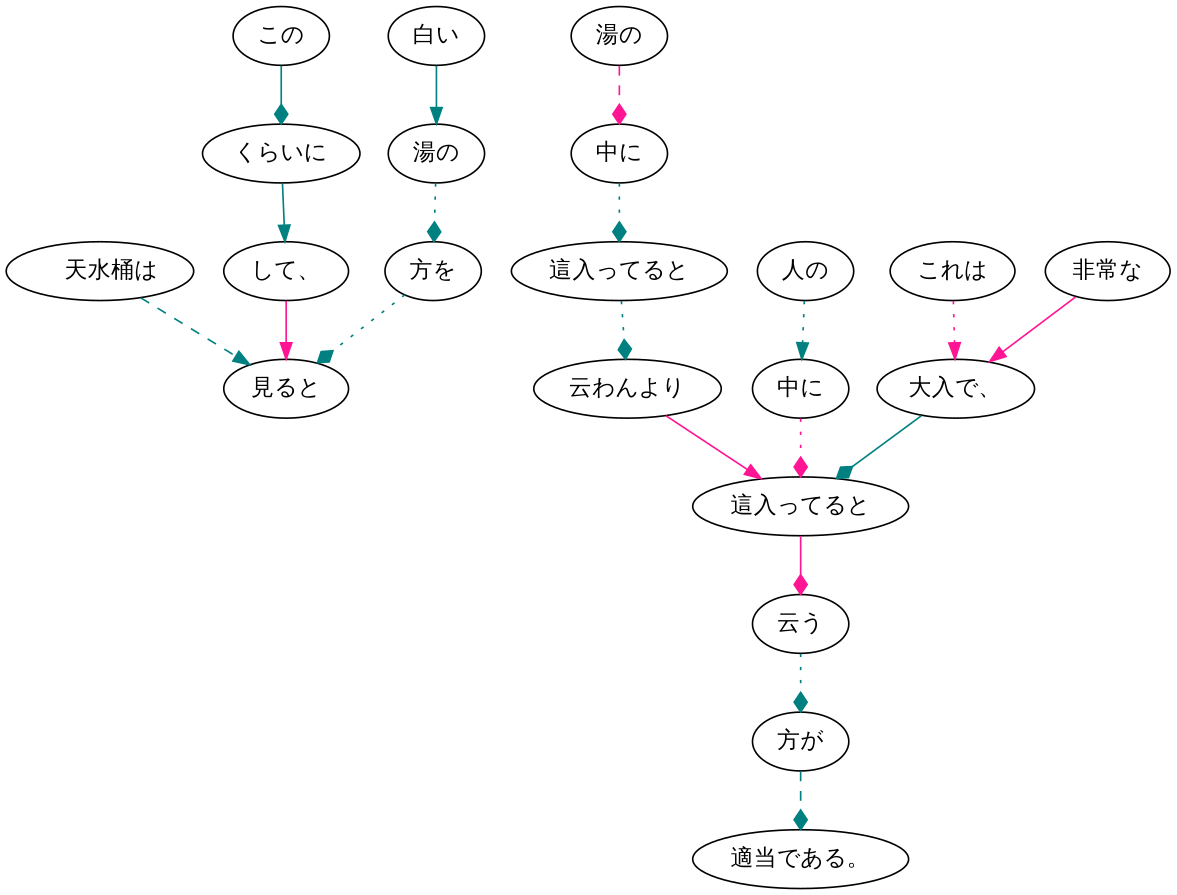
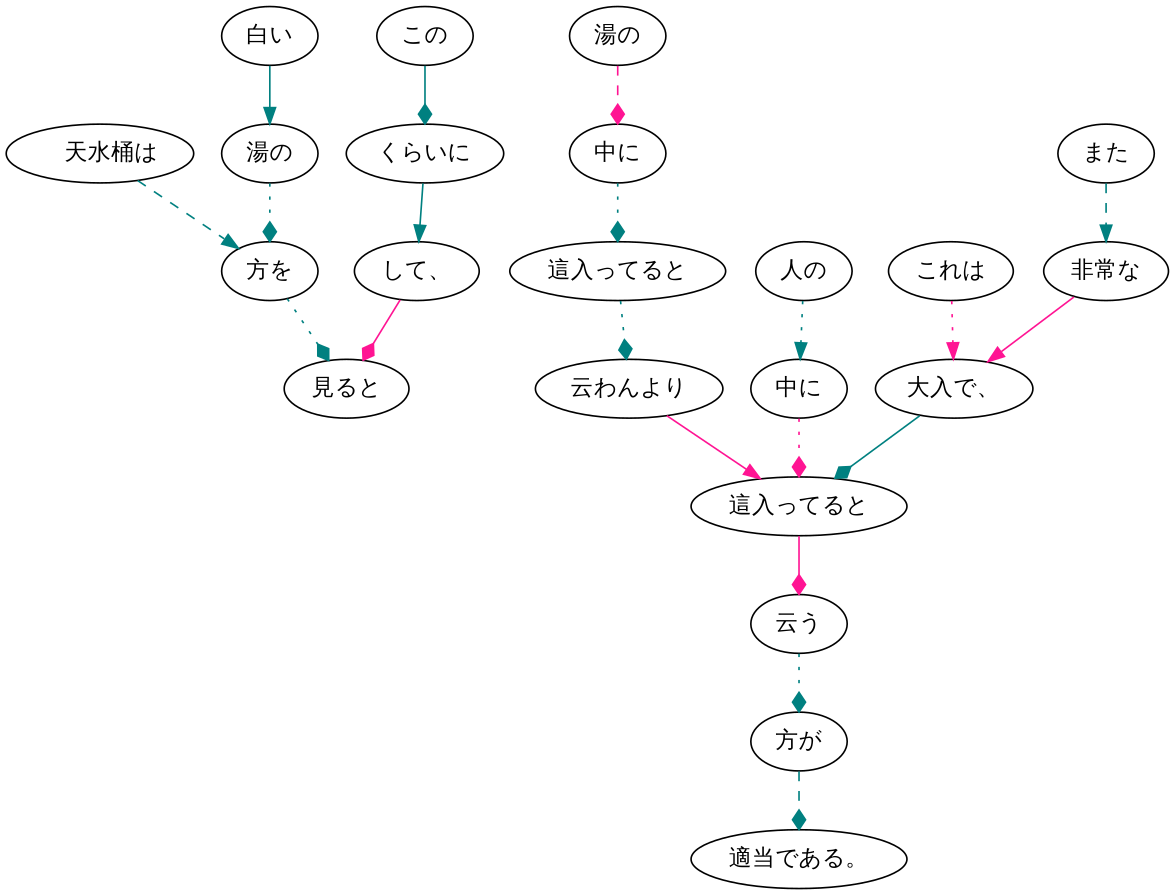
  digraph {
    fontname=Lato
    node [fontname=Lato]
    edge [arrowhead=diamond color=teal fontname=Lato style=solid]
    n1 [label="　天水桶は"]
    n2 [label="見ると"]
    n3 [label="この"]
    n4 [label="くらいに"]
    n5 [label="して、"]
    n6 [label="白い"]
    n7 [label="湯の"]
    n8 [label="方を"]
    n9 [label="大入で、"]
    n10 [label="這入ってると"]
    n11 [label="これは"]
+   n12 [label="また"]
    n13 [label="非常な"]
    n14 [label="云う"]
    n15 [label="湯の"]
    n16 [label="中に"]
    n17 [label="這入ってると"]
    n18 [label="云わんより"]
    n19 [label="人の"]
    n20 [label="中に"]
    n21 [label="方が"]
    n22 [label="適当である。"]
-   n1 -> n2 [arrowhead=normal style=dashed]
+   n1 -> n8 [arrowhead=normal style=dashed]
    n3 -> n4
    n4 -> n5 [arrowhead=normal]
-   n5 -> n2 [arrowhead=normal color=deeppink]
+   n5 -> n2 [color=deeppink]
    n6 -> n7 [arrowhead=normal]
    n7 -> n8 [style=dotted]
    n8 -> n2 [style=dotted]
    n9 -> n10
    n10 -> n14 [color=deeppink]
    n11 -> n9 [arrowhead=normal color=deeppink style=dotted]
+   n12 -> n13 [arrowhead=normal style=dashed]
    n13 -> n9 [arrowhead=normal color=deeppink]
    n14 -> n21 [style=dotted]
    n15 -> n16 [color=deeppink style=dashed]
    n16 -> n17 [style=dotted]
    n17 -> n18 [style=dotted]
    n18 -> n10 [arrowhead=normal color=deeppink]
    n19 -> n20 [arrowhead=normal style=dotted]
    n20 -> n10 [color=deeppink style=dotted]
    n21 -> n22 [style=dashed]
  }
